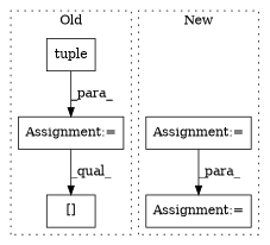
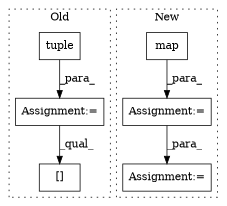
  digraph {
    node [a=7 l=1 shape=box]
    n1 [a=32 l="6,1" label=tuple s="3338,3355"]
    n2 [label="Assignment:=" s=3331]
    n3 [a=2 l="13,1" label="[]" s="3920,3934"]
+   n4 [a=32 l="4,1" label=map s="6253,6314"]
    n5 [label="Assignment:=" s=6247]
    n6 [label="Assignment:=" s=6556]
    subgraph cluster_1 {
      label=Old
      style=dotted
      n1
      n2
      n3
    }
    subgraph cluster_2 {
      label=New
      style=dotted
+     n4
      n5
      n6
    }
    n1 -> n2 [label=_para_]
    n2 -> n3 [label=_qual_]
+   n4 -> n5 [label=_para_]
    n5 -> n6 [label=_para_]
  }
